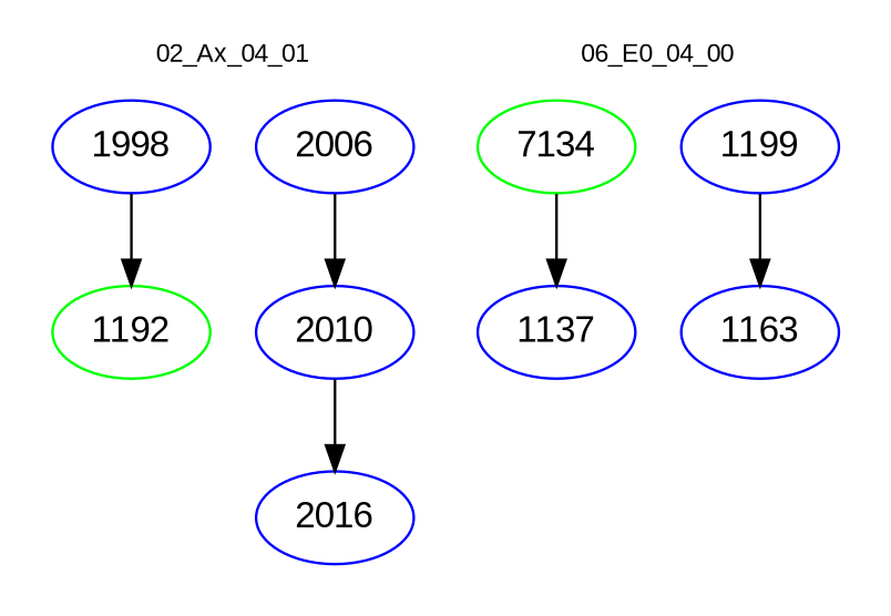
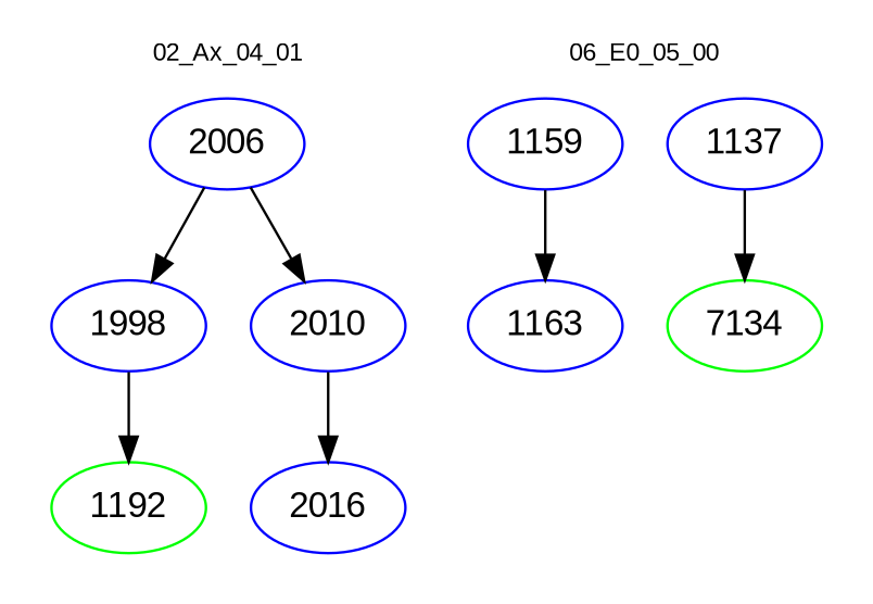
  digraph {
    fontname="Liberation Sans"
    node [color=blue fontname="Liberation Sans"]
    edge [color=black fontname="Liberation Sans"]
    n1 [label=2006]
    n2 [label=1998]
    n3 [label=2010]
    n4 [color=green label=1192]
    n5 [label=2016]
    n6 [label=1137]
-   n7 [label=1199]
+   n7 [label=1159]
    n8 [color=green label=7134]
    n9 [label=1163]
    subgraph cluster_1 {
      color=white
      fontsize=10
      label="02_Ax_04_01"
      n1
      n2
      n3
      n4
      n5
    }
    subgraph cluster_2 {
      color=white
      fontsize=10
-     label="06_E0_04_00"
+     label="06_E0_05_00"
      n6
      n7
      n8
      n9
    }
+   n1 -> n2
    n1 -> n3
    n2 -> n4
    n3 -> n5
-   n8 -> n6
+   n6 -> n8
    n7 -> n9
  }
